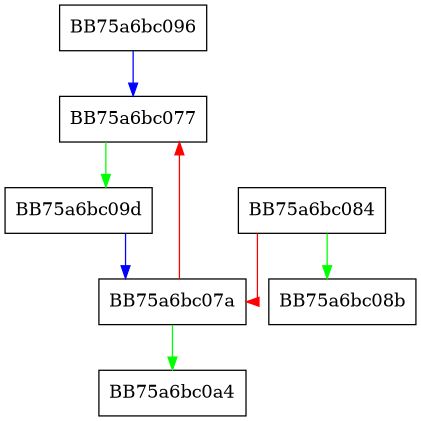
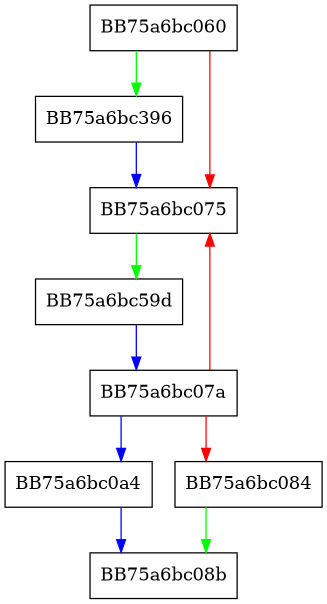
  digraph {
    splines=ortho
    node [shape=box]
    edge [color=green]
-   BB75a6bc096
-   BB75a6bc075 [label=BB75a6bc077]
-   BB75a6bc09d
+   BB75a6bc060
+   BB75a6bc096 [label=BB75a6bc396]
+   BB75a6bc075
+   BB75a6bc09d [label=BB75a6bc59d]
    BB75a6bc07a
    BB75a6bc0a4
    BB75a6bc084
    BB75a6bc08b
+   BB75a6bc060 -> BB75a6bc096
+   BB75a6bc060 -> BB75a6bc075 [color=red]
    BB75a6bc096 -> BB75a6bc075 [color=blue]
    BB75a6bc075 -> BB75a6bc09d
    BB75a6bc09d -> BB75a6bc07a [color=blue]
    BB75a6bc07a -> BB75a6bc075 [color=red]
-   BB75a6bc07a -> BB75a6bc0a4
-   BB75a6bc084 -> BB75a6bc07a [color=red]
+   BB75a6bc07a -> BB75a6bc0a4 [color=blue]
+   BB75a6bc07a -> BB75a6bc084 [color=red]
+   BB75a6bc0a4 -> BB75a6bc08b [color=blue]
    BB75a6bc084 -> BB75a6bc08b
  }
